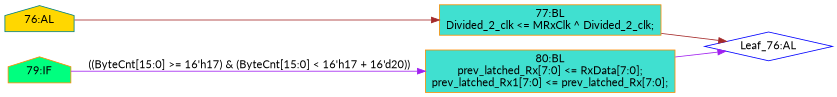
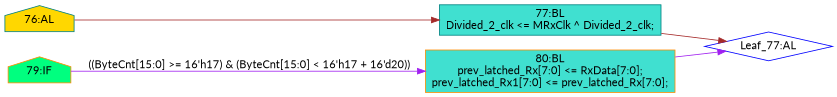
  strict digraph {
    fontname=Lato
    rankdir=LR
    node [color=teal fillcolor=turquoise fontname=Lato shape=house statements="[]" style=filled typ=Block]
    edge [color=brown cond="[]" fontname=Lato lineno=None]
    n1 [ast="<pyverilog.vparser.ast.Always object at 0x7fafbdf78290>" clk_sens=True fillcolor=gold label="76:AL" sens="['MRxClk']" typ=Always use_var="['RxData', 'Divided_2_clk', 'prev_latched_Rx', 'ByteCnt', 'MRxClk']"]
-   n2 [ast="<pyverilog.vparser.ast.Block object at 0x7fafbdf78390>" color=darkorange label="77:BL\nDivided_2_clk <= MRxClk ^ Divided_2_clk;" shape=box statements="[<pyverilog.vparser.ast.NonblockingSubstitution object at 0x7fafbdf783d0>]"]
-   n3 [color=blue def_var="['prev_latched_Rx1', 'Divided_2_clk', 'prev_latched_Rx']" label="Leaf_76:AL" shape=diamond fillcolor="" statements="" style="" typ=""]
+   n2 [ast="<pyverilog.vparser.ast.Block object at 0x7fafbdf78390>" label="77:BL\nDivided_2_clk <= MRxClk ^ Divided_2_clk;" shape=box statements="[<pyverilog.vparser.ast.NonblockingSubstitution object at 0x7fafbdf783d0>]"]
+   n3 [color=blue def_var="['prev_latched_Rx1', 'Divided_2_clk', 'prev_latched_Rx']" label="Leaf_77:AL" shape=diamond fillcolor="" statements="" style="" typ=""]
    n4 [ast="<pyverilog.vparser.ast.IfStatement object at 0x7fafbdf78610>" color=darkorange fillcolor=springgreen label="79:IF" typ=IfStatement]
    n5 [ast="<pyverilog.vparser.ast.Block object at 0x7fafbdf786d0>" color=darkorange label="80:BL\nprev_latched_Rx[7:0] <= RxData[7:0];\nprev_latched_Rx1[7:0] <= prev_latched_Rx[7:0];" shape=box statements="[<pyverilog.vparser.ast.NonblockingSubstitution object at 0x7fafbdf78710>, <pyverilog.vparser.ast.NonblockingSubstitution object at 0x7fafbdf78a10>]"]
    n1 -> n2
    n2 -> n3
    n4 -> n5 [color=purple cond="['ByteCnt', 'ByteCnt']" label="((ByteCnt[15:0] >= 16'h17) & (ByteCnt[15:0] < 16'h17 + 16'd20))" lineno=79]
    n5 -> n3 [color=purple]
  }
